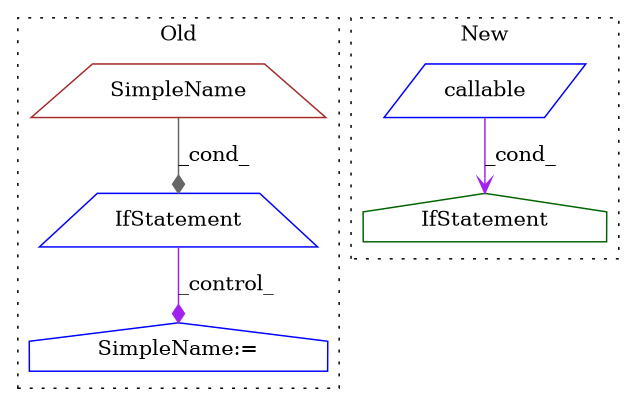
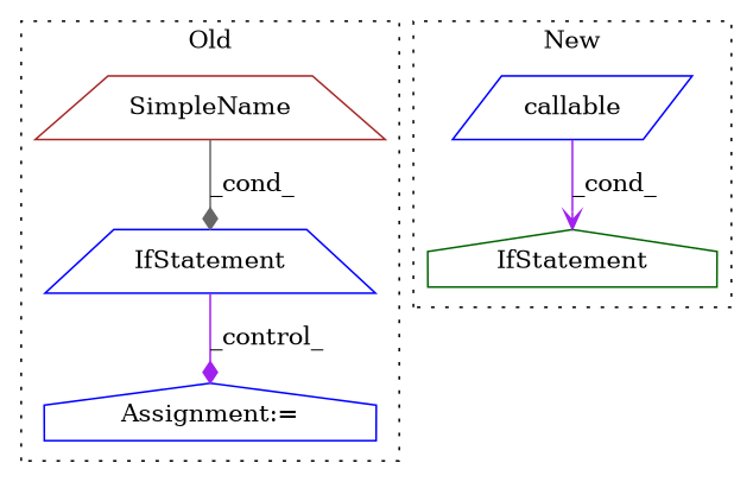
  digraph {
    node [a=25 l="4,2" shape=trapezium color=blue]
    edge [color=purple arrowhead=diamond]
    n1 [label=IfStatement s="2856,2881"]
-   n2 [a=7 l=1 label="SimpleName:=" s=2995 shape=house]
+   n2 [a=7 l=1 label="Assignment:=" s=2995 shape=house]
    n3 [a=42 label=SimpleName color=brown l=""]
    n4 [a=32 l="9,1" label=callable s="2545,2557" shape=parallelogram]
    n5 [label=IfStatement s="2541,2610" shape=house color=darkgreen]
    subgraph cluster_1 {
      label=Old
      style=dotted
      n1
      n2
      n3
    }
    subgraph cluster_2 {
      label=New
      style=dotted
      n4
      n5
    }
    n1 -> n2 [label=_control_]
    n3 -> n1 [label=_cond_ color=gray40]
    n4 -> n5 [label=_cond_ arrowhead=vee]
  }
